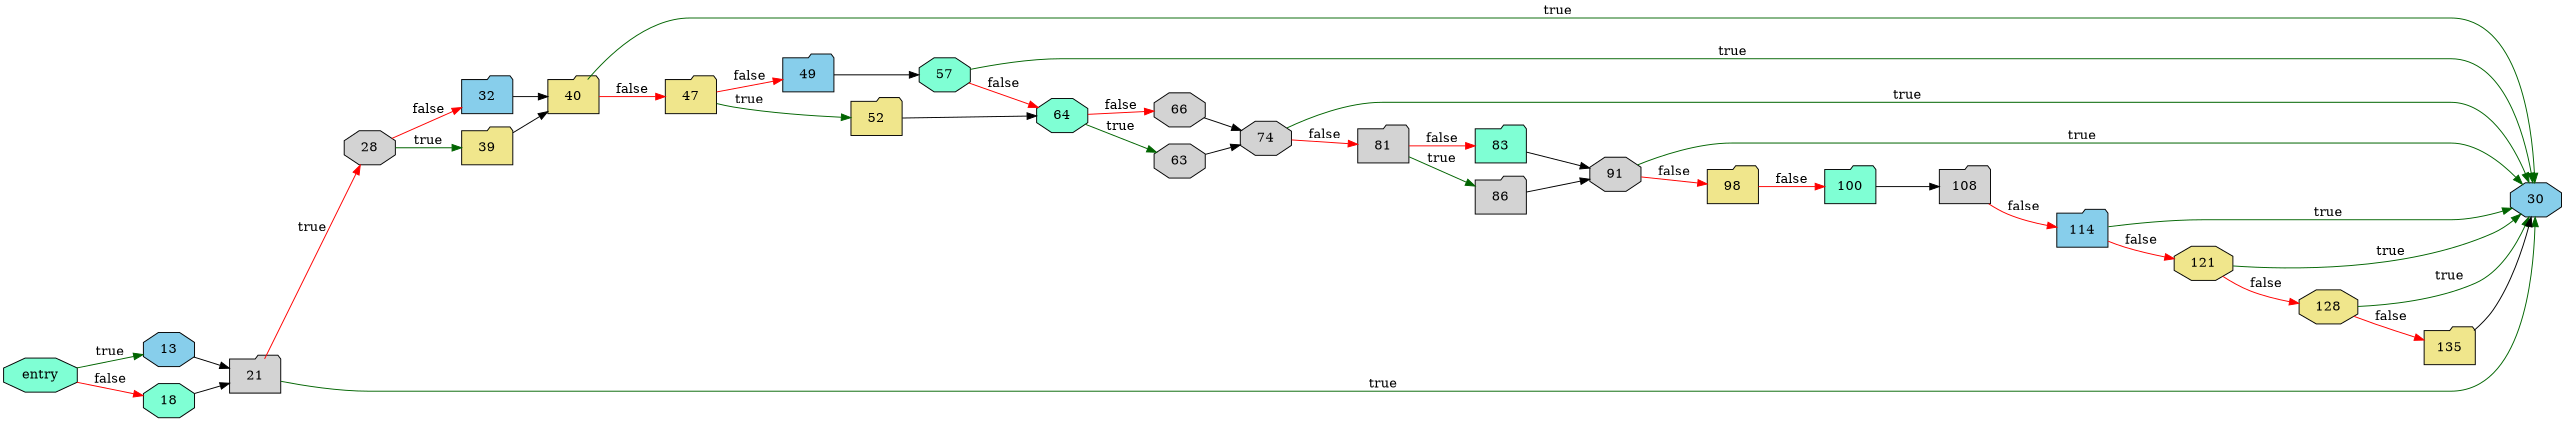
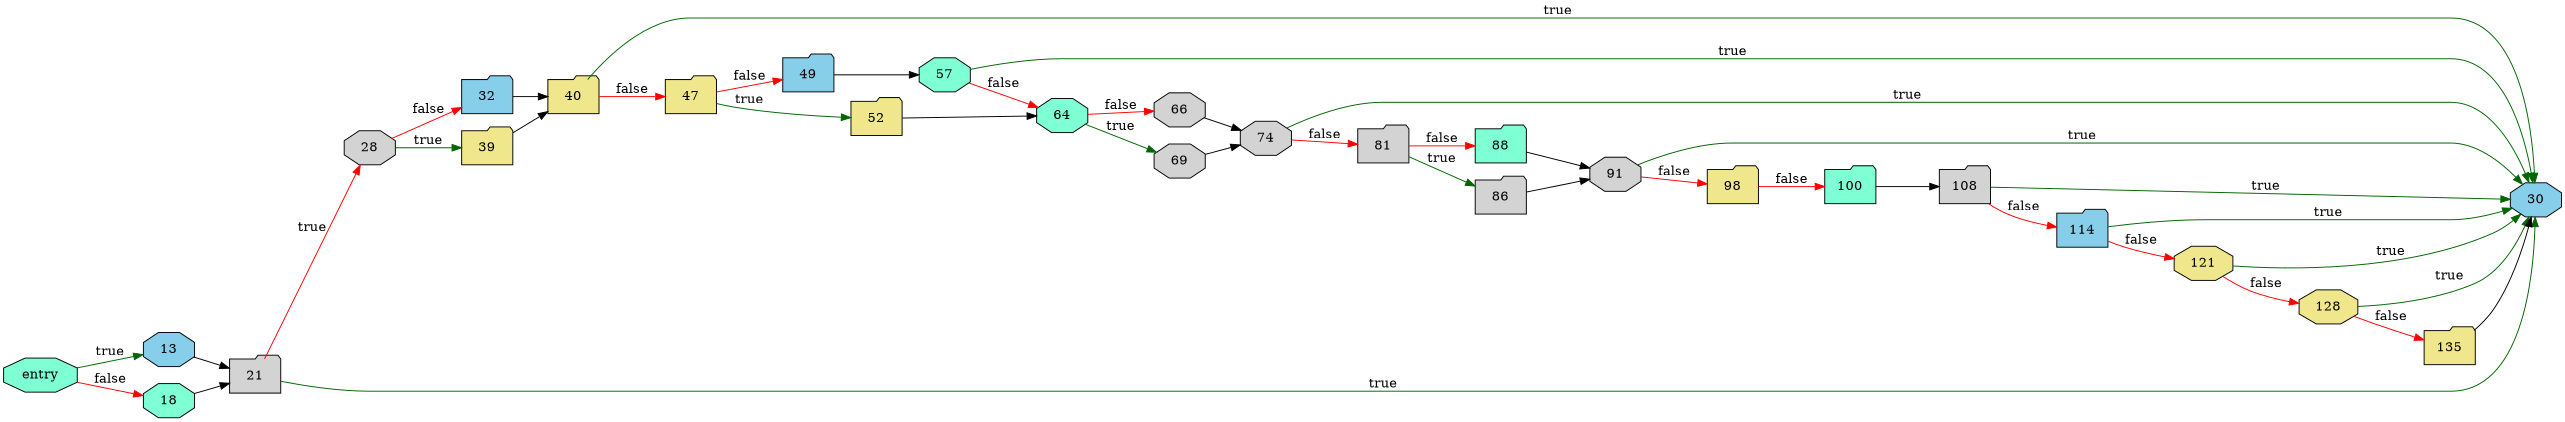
  digraph {
    rankdir=LR
    node [fillcolor=lightgrey shape=folder style=filled]
    edge [color=red]
    n1 [fillcolor=aquamarine label=entry shape=octagon]
    13 [fillcolor=skyblue shape=octagon]
    18 [fillcolor=aquamarine shape=octagon]
    21
    28 [shape=octagon]
    30 [fillcolor=skyblue shape=octagon]
    32 [fillcolor=skyblue]
    n8 [fillcolor=khaki label=39]
    40 [fillcolor=khaki]
    47 [fillcolor=khaki]
    49 [fillcolor=skyblue]
    52 [fillcolor=khaki]
    57 [fillcolor=aquamarine shape=octagon]
    64 [fillcolor=aquamarine shape=octagon]
    66 [shape=octagon]
-   69 [shape=octagon label=63]
+   69 [shape=octagon]
    74 [shape=octagon]
    81
-   83 [fillcolor=aquamarine]
+   83 [fillcolor=aquamarine label=88]
    86
    91 [shape=octagon]
    98 [fillcolor=khaki]
    100 [fillcolor=aquamarine]
    108
    114 [fillcolor=skyblue]
    121 [fillcolor=khaki shape=octagon]
    128 [fillcolor=khaki shape=octagon]
    135 [fillcolor=khaki]
    n1 -> 13 [color=darkgreen label=true]
    n1 -> 18 [label=false]
    13 -> 21 [color=""]
    18 -> 21 [color=""]
    21 -> 28 [label=true]
    21 -> 30 [color=darkgreen label=true]
    28 -> 32 [label=false]
    28 -> n8 [color=darkgreen label=true]
    32 -> 40 [color=""]
    n8 -> 40 [color=""]
    40 -> 30 [color=darkgreen label=true]
    40 -> 47 [label=false]
    47 -> 49 [label=false]
    47 -> 52 [color=darkgreen label=true]
    49 -> 57 [color=""]
    52 -> 64 [color=""]
    57 -> 30 [color=darkgreen label=true]
    57 -> 64 [label=false]
    64 -> 66 [label=false]
    64 -> 69 [color=darkgreen label=true]
    66 -> 74 [color=""]
    69 -> 74 [color=""]
    74 -> 30 [color=darkgreen label=true]
    74 -> 81 [label=false]
    81 -> 83 [label=false]
    81 -> 86 [color=darkgreen label=true]
    83 -> 91 [color=""]
    86 -> 91 [color=""]
    91 -> 30 [color=darkgreen label=true]
    91 -> 98 [label=false]
    98 -> 100 [label=false]
    100 -> 108 [color=""]
+   108 -> 30 [color=darkgreen label=true]
    108 -> 114 [label=false]
    114 -> 30 [color=darkgreen label=true]
    114 -> 121 [label=false]
    121 -> 30 [color=darkgreen label=true]
    121 -> 128 [label=false]
    128 -> 30 [color=darkgreen label=true]
    128 -> 135 [label=false]
    135 -> 30 [color=""]
  }
